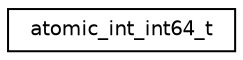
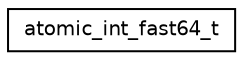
  digraph {
    rankdir=LR
-   n1 [color=black fillcolor=white fontname=Helvetica fontsize=10 height=0.2 label=atomic_int_int64_t shape=record style=filled width=0.4]
+   n1 [color=black fillcolor=white fontname=Helvetica fontsize=10 height=0.2 label=atomic_int_fast64_t shape=record style=filled width=0.4]
  }
